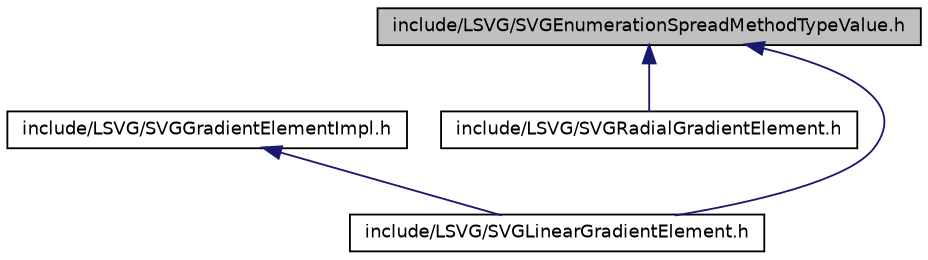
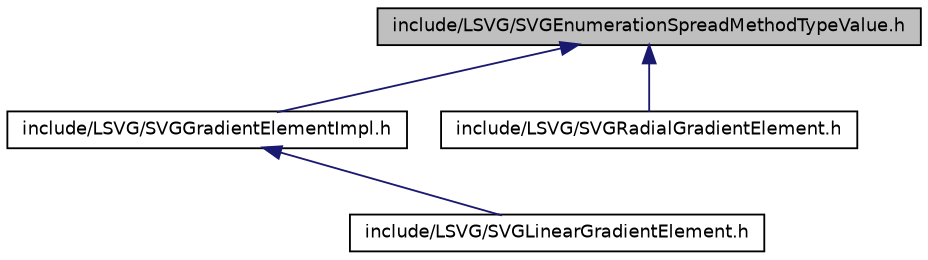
  digraph {
    node [color=black fillcolor=white fontname=Helvetica fontsize=10 shape=record style=filled]
    edge [color=midnightblue dir=back fontname=Helvetica fontsize=10 labelfontname=Helvetica labelfontsize=10 style=solid]
    n1 [fillcolor=grey75 fontcolor=black height=0.2 label="include/LSVG/SVGEnumerationSpreadMethodTypeValue.h" width=0.4]
    n2 [height=0.2 label="include/LSVG/SVGGradientElementImpl.h" width=0.4]
    n3 [height=0.2 label="include/LSVG/SVGRadialGradientElement.h" width=0.4]
    n4 [height=0.2 label="include/LSVG/SVGLinearGradientElement.h" width=0.4]
-   n1 -> n4
+   n1 -> n2
    n1 -> n3
    n2 -> n4
  }
